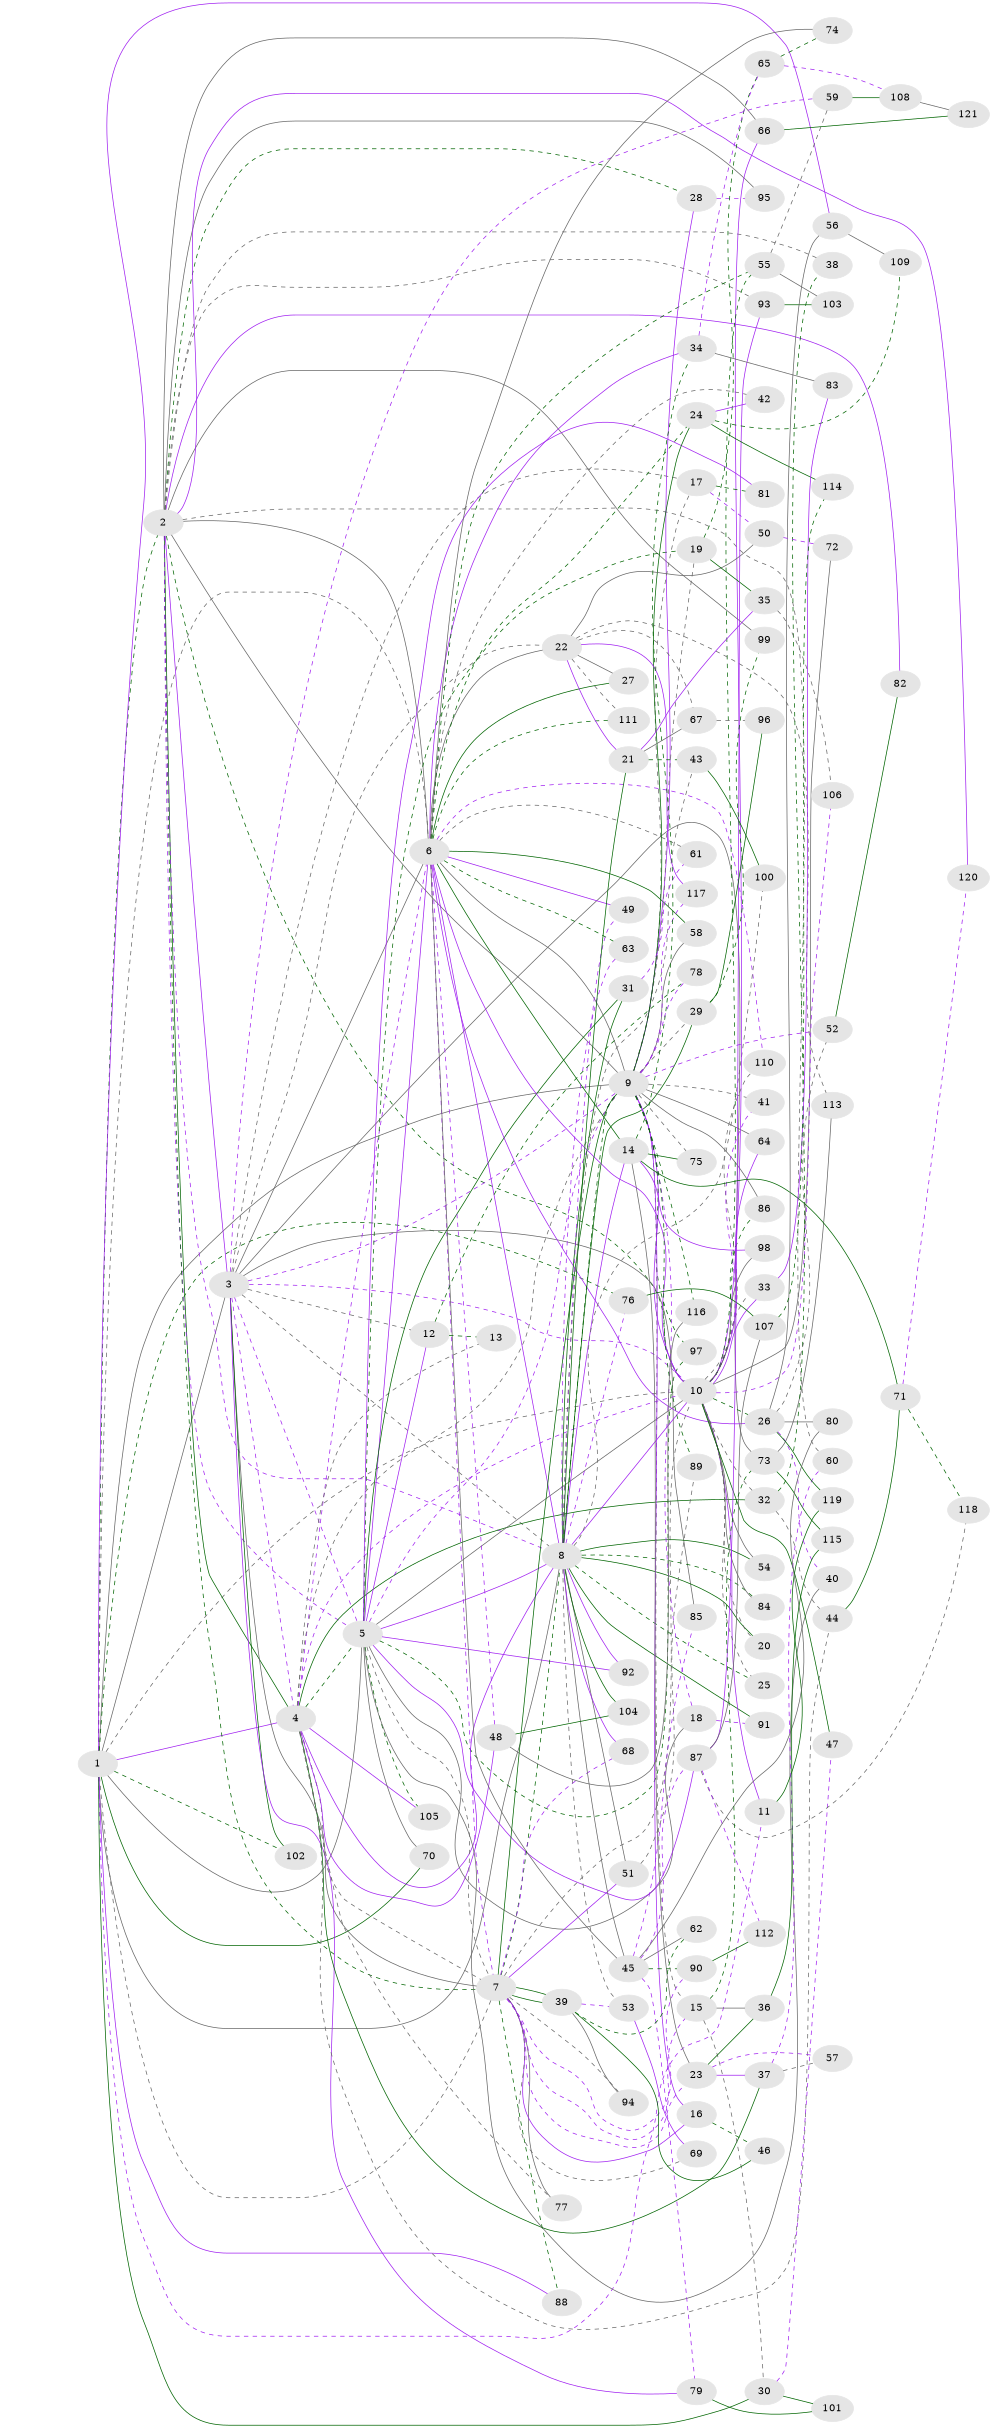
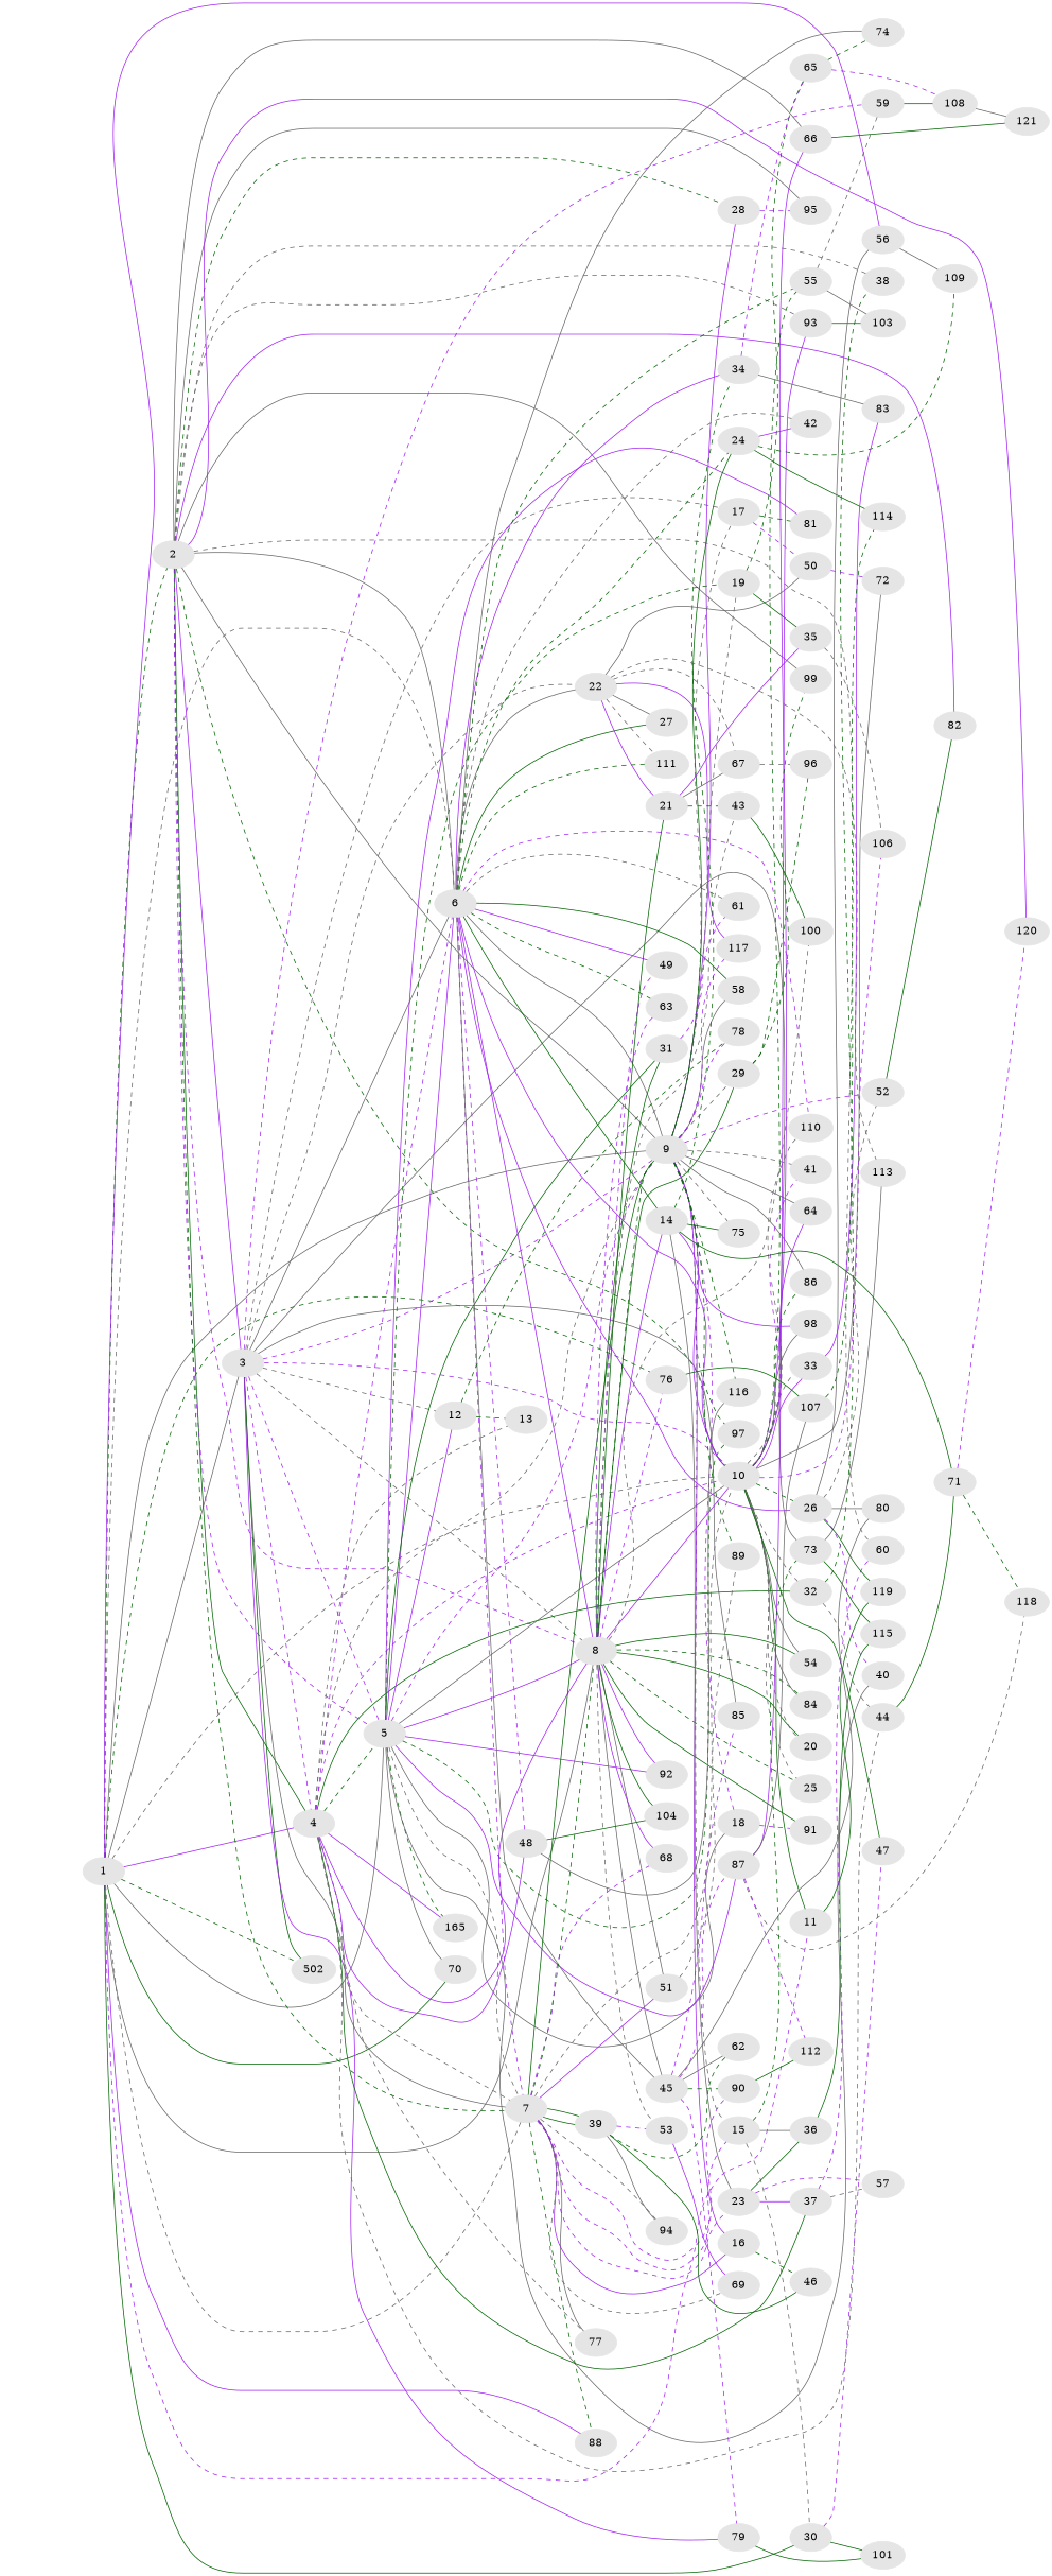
  graph {
    rankdir=LR
    node [color=gray90 style=filled]
    edge [color=gray40 style=solid]
    1
    2
    3
    4
    5
    6
    7
    8
    9
    10
    11
    30
    56
    70
    76
    88
-   102
+   102 [label=502]
    28
    38
    60
    66
    82
    93
    95
    99
    120
    12
    17
    22
    59
    73
    79
    85
    13
    32
    37
    44
    48
    77
-   105
+   105 [label=165]
    18
    19
    31
    40
    81
    87
    92
    97
    14
    24
    26
    27
    34
    42
    45
    49
    55
    58
    61
    63
    74
    110
    111
    15
    16
    23
    39
    51
    68
    69
    90
    94
    21
    20
    25
    29
    43
    53
    54
    84
    91
    100
    104
    41
    52
    64
    75
    78
    86
    89
    116
    117
    33
    47
    72
    98
    106
    119
    101
    109
    107
    121
    103
    50
    67
    113
    108
    115
    57
    71
    35
    65
    118
    112
    114
    80
    83
    62
    36
    46
    96
    1 -- 2 [color=darkgreen style=dashed]
    1 -- 3
    1 -- 4 [color=purple]
    1 -- 5
    1 -- 6 [style=dashed]
    1 -- 7 [style=dashed]
    1 -- 8
    1 -- 9
    1 -- 10 [style=dashed]
    1 -- 11 [color=purple style=dashed]
    1 -- 30 [color=darkgreen]
    1 -- 56 [color=purple]
    1 -- 70 [color=darkgreen]
    1 -- 76 [color=darkgreen style=dashed]
    1 -- 88 [color=purple]
    1 -- 102 [color=darkgreen style=dashed]
    2 -- 3 [color=purple]
    2 -- 4 [color=darkgreen]
    2 -- 5 [color=purple style=dashed]
    2 -- 6
    2 -- 7 [color=darkgreen style=dashed]
    2 -- 8 [color=purple style=dashed]
    2 -- 9
    2 -- 10 [color=darkgreen style=dashed]
    2 -- 28 [color=darkgreen style=dashed]
    2 -- 38 [style=dashed]
    2 -- 60 [style=dashed]
    2 -- 66
    2 -- 82 [color=purple]
    2 -- 93 [style=dashed]
    2 -- 95
    2 -- 99
    2 -- 120 [color=purple]
    3 -- 4 [color=purple style=dashed]
    3 -- 5 [color=purple style=dashed]
    3 -- 6
    3 -- 7
    3 -- 8 [style=dashed]
    3 -- 9 [color=purple style=dashed]
    3 -- 10 [color=purple style=dashed]
    3 -- 102 [color=darkgreen]
    3 -- 12 [style=dashed]
    3 -- 17 [style=dashed]
    3 -- 22 [style=dashed]
    3 -- 59 [color=purple style=dashed]
    3 -- 73
    3 -- 79 [color=purple]
    3 -- 85
    4 -- 5 [color=darkgreen style=dashed]
    4 -- 6 [color=purple style=dashed]
    4 -- 7 [style=dashed]
    4 -- 8 [color=purple]
    4 -- 9 [style=dashed]
    4 -- 10 [color=purple style=dashed]
    4 -- 13 [style=dashed]
    4 -- 32 [color=darkgreen]
    4 -- 37 [color=darkgreen]
    4 -- 44 [style=dashed]
    4 -- 48 [color=purple]
    4 -- 77 [style=dashed]
    4 -- 105 [color=purple]
    5 -- 6 [color=purple]
    5 -- 7 [style=dashed]
    5 -- 8 [color=purple]
    5 -- 9 [color=purple style=dashed]
    5 -- 10
    5 -- 70
    5 -- 12 [color=purple]
    5 -- 105 [color=darkgreen style=dashed]
    5 -- 18
    5 -- 19 [color=darkgreen style=dashed]
    5 -- 31 [color=darkgreen]
    5 -- 40
    5 -- 81 [color=purple]
    5 -- 87 [color=purple]
    5 -- 92 [color=purple]
    5 -- 97 [color=darkgreen style=dashed]
    6 -- 7 [color=purple style=dashed]
    6 -- 8 [color=purple]
    6 -- 9
    6 -- 10 [color=purple]
    6 -- 22
    6 -- 48 [color=purple style=dashed]
    6 -- 14 [color=darkgreen]
    6 -- 24 [color=darkgreen style=dashed]
    6 -- 26 [color=purple]
    6 -- 27 [color=darkgreen]
    6 -- 34 [color=purple]
    6 -- 42 [style=dashed]
    6 -- 45
    6 -- 49 [color=purple]
    6 -- 55 [color=darkgreen style=dashed]
    6 -- 58 [color=darkgreen]
    6 -- 61 [style=dashed]
    6 -- 63 [color=darkgreen style=dashed]
    6 -- 74
    6 -- 110 [color=purple style=dashed]
    6 -- 111 [color=darkgreen style=dashed]
    7 -- 8 [color=darkgreen style=dashed]
    7 -- 9 [color=darkgreen]
    7 -- 10 [style=dashed]
    7 -- 88 [color=darkgreen style=dashed]
    7 -- 77
    7 -- 15 [color=purple style=dashed]
    7 -- 16 [color=purple]
    7 -- 23 [color=purple style=dashed]
    7 -- 39 [color=darkgreen]
    7 -- 39 [color=darkgreen]
    7 -- 51 [color=purple]
    7 -- 68 [color=purple style=dashed]
    7 -- 69 [style=dashed]
    7 -- 90 [color=purple style=dashed]
    7 -- 94 [style=dashed]
    8 -- 9 [color=darkgreen style=dashed]
    8 -- 10 [color=purple]
    8 -- 76 [color=purple style=dashed]
    8 -- 31 [color=darkgreen]
    8 -- 92 [color=purple]
    8 -- 14 [color=purple]
    8 -- 45
    8 -- 49 [color=purple style=dashed]
    8 -- 63 [color=purple style=dashed]
    8 -- 51
    8 -- 68 [color=purple]
    8 -- 21 [color=darkgreen]
    8 -- 20 [color=darkgreen]
    8 -- 25 [color=darkgreen style=dashed]
    8 -- 29 [color=darkgreen]
    8 -- 43 [style=dashed]
    8 -- 53 [style=dashed]
    8 -- 54 [color=darkgreen]
    8 -- 84 [color=darkgreen style=dashed]
    8 -- 91 [color=darkgreen]
    8 -- 100 [style=dashed]
    8 -- 104 [color=darkgreen]
    9 -- 10 [color=purple]
    9 -- 28 [color=purple]
    9 -- 17 [style=dashed]
    9 -- 18 [color=purple style=dashed]
    9 -- 19 [style=dashed]
    9 -- 97 [color=darkgreen style=dashed]
    9 -- 24 [color=darkgreen]
    9 -- 58
    9 -- 15 [style=dashed]
    9 -- 16 [color=purple]
    9 -- 29 [style=dashed]
    9 -- 41 [style=dashed]
    9 -- 52 [color=purple style=dashed]
    9 -- 64
    9 -- 75 [style=dashed]
    9 -- 78 [color=purple style=dashed]
    9 -- 86
    9 -- 89 [color=darkgreen style=dashed]
    9 -- 116 [color=darkgreen style=dashed]
    9 -- 117 [color=purple style=dashed]
-   10 -- 11 [color=purple]
+   10 -- 11 [color=darkgreen]
    10 -- 66 [color=purple]
    10 -- 32 [style=dashed]
    10 -- 26 [color=darkgreen style=dashed]
    10 -- 55 [color=darkgreen style=dashed]
    10 -- 110 [style=dashed]
    10 -- 20 [style=dashed]
    10 -- 25 [style=dashed]
    10 -- 54
    10 -- 84
    10 -- 41 [color=purple style=dashed]
    10 -- 64 [color=purple]
    10 -- 86 [color=darkgreen style=dashed]
    10 -- 33 [color=purple]
    10 -- 33 [style=dashed]
    10 -- 47 [color=darkgreen]
    10 -- 72
    10 -- 98
    10 -- 106 [color=purple style=dashed]
    11 -- 119 [color=darkgreen]
    30 -- 47 [color=purple style=dashed]
    30 -- 101 [color=darkgreen]
    56 -- 109
    76 -- 107 [color=darkgreen]
    28 -- 95 [color=purple style=dashed]
    66 -- 121 [color=darkgreen]
    93 -- 103 [color=darkgreen]
    12 -- 13 [color=darkgreen style=dashed]
    12 -- 78 [color=darkgreen style=dashed]
    17 -- 81 [color=darkgreen style=dashed]
    17 -- 50 [color=purple style=dashed]
    22 -- 27
    22 -- 111 [style=dashed]
    22 -- 21 [color=purple]
    22 -- 117 [color=purple]
    22 -- 50
    22 -- 67 [style=dashed]
    22 -- 113 [style=dashed]
    59 -- 108 [color=darkgreen]
    73 -- 113
    73 -- 115 [color=darkgreen]
    79 -- 101 [color=darkgreen]
    32 -- 38 [color=darkgreen style=dashed]
    32 -- 44 [style=dashed]
    37 -- 60 [color=purple style=dashed]
    37 -- 57 [style=dashed]
    44 -- 71 [color=darkgreen]
    48 -- 104 [color=darkgreen]
    48 -- 116
    18 -- 91 [color=purple style=dashed]
    19 -- 35 [color=darkgreen]
    19 -- 65 [color=darkgreen style=dashed]
    31 -- 61 [color=purple style=dashed]
    87 -- 93 [color=purple]
    87 -- 107
    87 -- 118 [style=dashed]
    87 -- 112 [color=purple style=dashed]
    14 -- 34 [color=darkgreen style=dashed]
    14 -- 23
    14 -- 75 [color=darkgreen]
    14 -- 98 [color=purple]
    14 -- 71 [color=darkgreen]
    24 -- 42 [color=purple]
    24 -- 109 [color=darkgreen style=dashed]
    24 -- 114 [color=darkgreen]
    26 -- 56
    26 -- 40 [color=purple style=dashed]
    26 -- 52 [style=dashed]
    26 -- 119 [color=darkgreen]
    26 -- 80
    34 -- 65 [color=purple style=dashed]
    34 -- 83
    45 -- 79 [color=purple style=dashed]
    45 -- 85 [color=purple style=dashed]
    45 -- 87 [color=purple style=dashed]
    45 -- 90 [color=darkgreen style=dashed]
    45 -- 80
    45 -- 62
    55 -- 59 [style=dashed]
    55 -- 103
    15 -- 30 [style=dashed]
    15 -- 73 [color=darkgreen style=dashed]
    15 -- 36
    16 -- 46 [color=darkgreen style=dashed]
    23 -- 37 [color=purple]
    23 -- 57 [color=purple style=dashed]
    23 -- 36 [color=darkgreen]
    39 -- 94
    39 -- 53 [color=purple style=dashed]
    39 -- 62 [color=darkgreen style=dashed]
    39 -- 46 [color=darkgreen]
    51 -- 89 [style=dashed]
    90 -- 112 [color=darkgreen]
    21 -- 43 [color=darkgreen style=dashed]
    21 -- 67
    21 -- 35 [color=purple]
    29 -- 99 [color=darkgreen style=dashed]
-   29 -- 96 [color=darkgreen]
+   29 -- 96 [color=darkgreen style=dashed]
    43 -- 100 [color=darkgreen]
    53 -- 69 [color=purple]
    52 -- 82 [color=darkgreen]
    33 -- 83 [color=purple]
    107 -- 114 [color=darkgreen style=dashed]
    50 -- 72 [color=purple style=dashed]
    67 -- 96 [style=dashed]
    108 -- 121
    71 -- 120 [color=purple style=dashed]
    71 -- 118 [color=darkgreen style=dashed]
    35 -- 106 [style=dashed]
    65 -- 74 [color=darkgreen style=dashed]
    65 -- 108 [color=purple style=dashed]
    36 -- 115 [color=darkgreen]
  }
